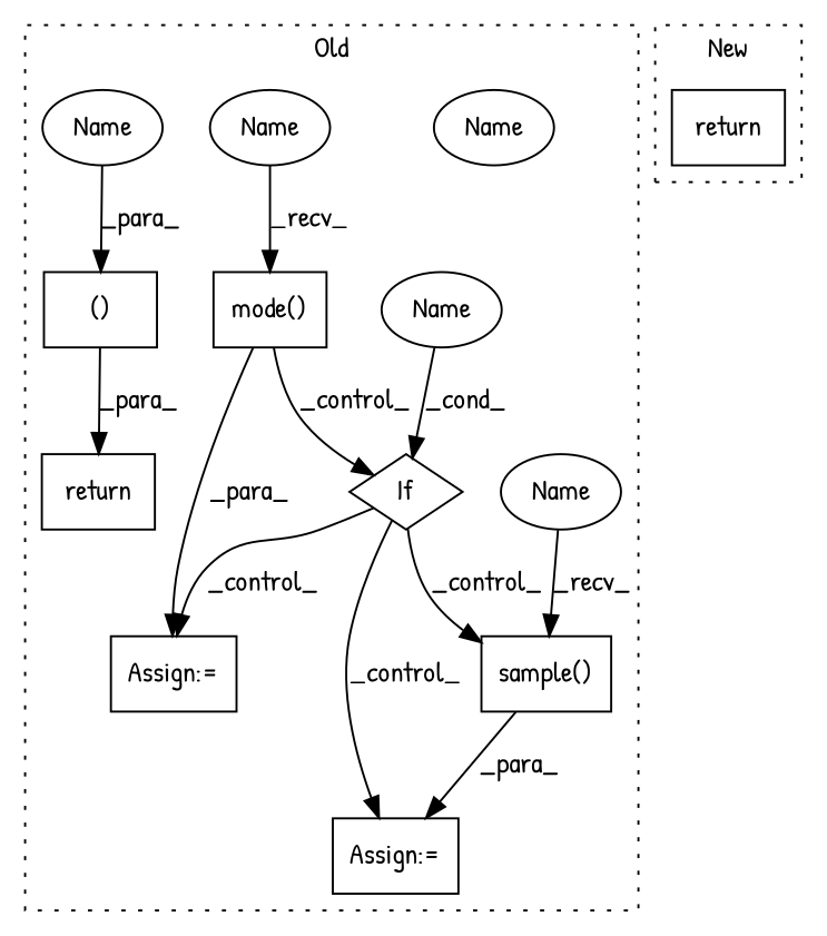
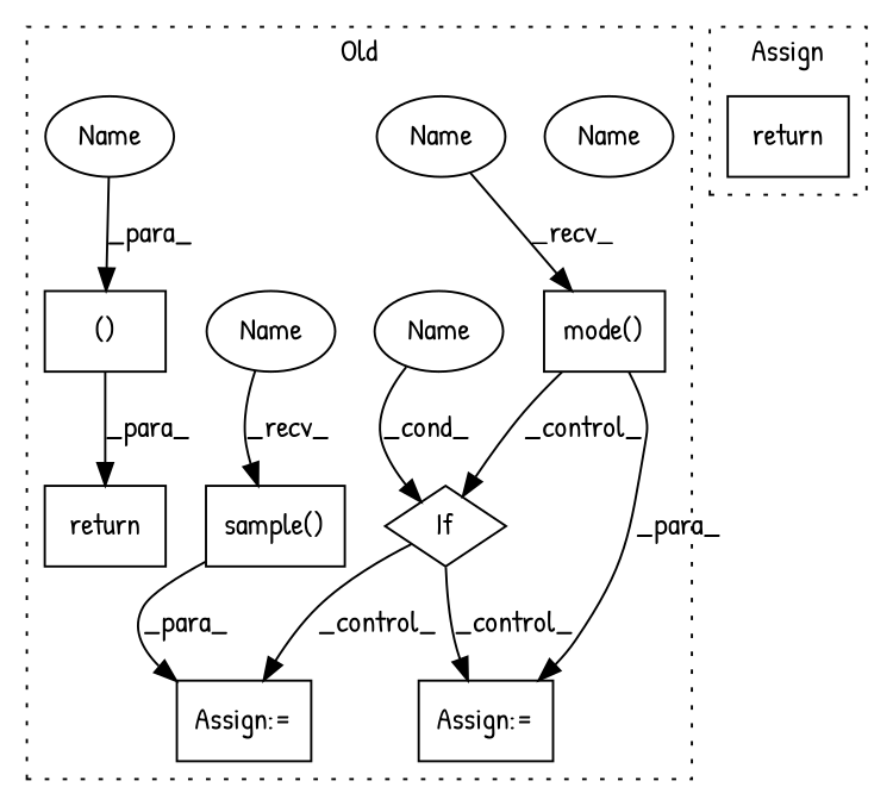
  digraph {
    fontname="Patrick Hand"
    node [a=87 fontname="Patrick Hand" l=13 s=8298 shape=box]
    edge [fontname="Patrick Hand"]
    n1 [a=75 label="sample()"]
    n2 [a=68 l=3 label="Assign:=" s=8295]
    n3 [a=96 l=3 label=If s=8212 shape=diamond]
    n4 [a=68 l=3 label="Assign:=" s=8248]
    n5 [a=54 l=6 label="()" s=8333]
    n6 [label=Name s=8215 shape=ellipse]
    n7 [a=93 l=7 label=return s=8320]
    n8 [a=75 l=11 label="mode()" s=8251]
    n9 [l=4 label=Name shape=ellipse]
    n10 [l=4 label=Name s=8251 shape=ellipse]
    n11 [l=4 label=Name s=8335 shape=ellipse]
    n12 [label=Name s=8215 shape=ellipse]
    n13 [a=93 l=7 label=return s=9453]
    subgraph cluster_1 {
      label=Old
      style=dotted
      n1
      n2
      n3
      n4
      n5
      n6
      n7
      n8
      n9
      n10
      n11
      n12
    }
    subgraph cluster_2 {
-     label=New
+     label=Assign
      style=dotted
      n13
    }
    n1 -> n2 [label=_para_]
-   n3 -> n1 [label=_control_]
    n3 -> n2 [label=_control_]
    n3 -> n4 [label=_control_]
    n5 -> n7 [label=_para_]
    n8 -> n3 [label=_control_]
    n8 -> n4 [label=_para_]
    n9 -> n1 [label=_recv_]
    n10 -> n8 [label=_recv_]
    n11 -> n5 [label=_para_]
    n12 -> n3 [label=_cond_]
  }
